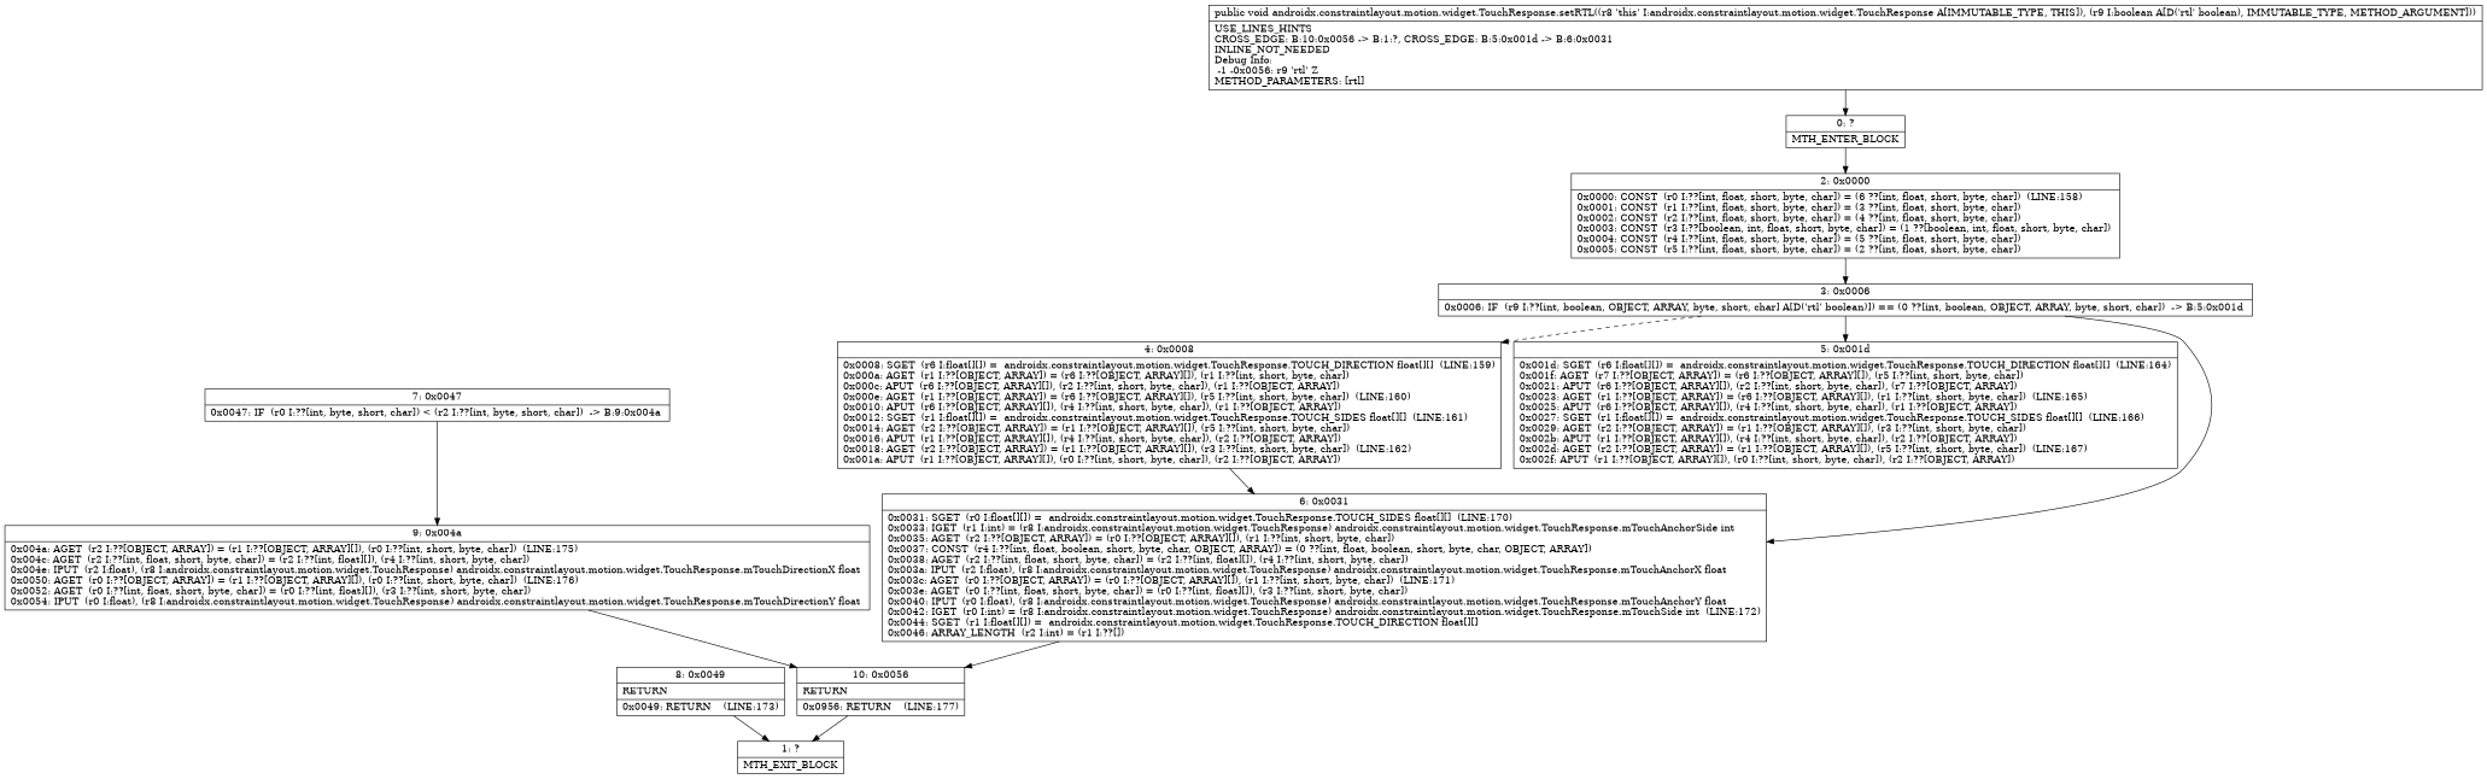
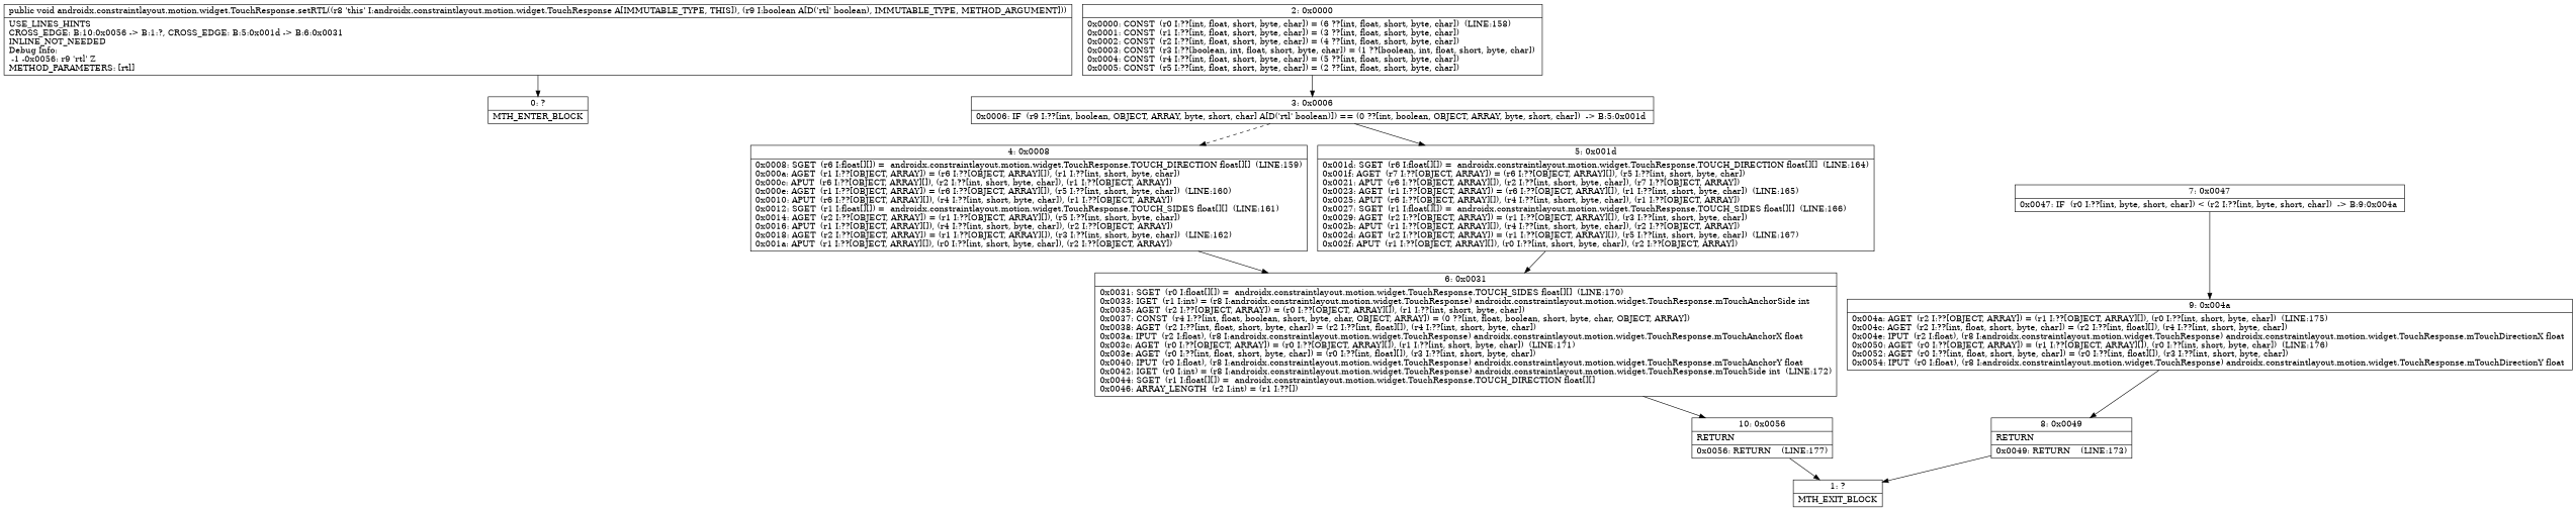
  digraph {
    node [shape=record]
    n1 [label="{0\:\ ?|MTH_ENTER_BLOCK\l}"]
    n2 [label="{2\:\ 0x0000|0x0000: CONST  (r0 I:??[int, float, short, byte, char]) = (6 ??[int, float, short, byte, char])  (LINE:158)\l0x0001: CONST  (r1 I:??[int, float, short, byte, char]) = (3 ??[int, float, short, byte, char]) \l0x0002: CONST  (r2 I:??[int, float, short, byte, char]) = (4 ??[int, float, short, byte, char]) \l0x0003: CONST  (r3 I:??[boolean, int, float, short, byte, char]) = (1 ??[boolean, int, float, short, byte, char]) \l0x0004: CONST  (r4 I:??[int, float, short, byte, char]) = (5 ??[int, float, short, byte, char]) \l0x0005: CONST  (r5 I:??[int, float, short, byte, char]) = (2 ??[int, float, short, byte, char]) \l}"]
    n3 [label="{3\:\ 0x0006|0x0006: IF  (r9 I:??[int, boolean, OBJECT, ARRAY, byte, short, char] A[D('rtl' boolean)]) == (0 ??[int, boolean, OBJECT, ARRAY, byte, short, char])  \-\> B:5:0x001d \l}"]
    n4 [label="{4\:\ 0x0008|0x0008: SGET  (r6 I:float[][]) =  androidx.constraintlayout.motion.widget.TouchResponse.TOUCH_DIRECTION float[][]  (LINE:159)\l0x000a: AGET  (r1 I:??[OBJECT, ARRAY]) = (r6 I:??[OBJECT, ARRAY][]), (r1 I:??[int, short, byte, char]) \l0x000c: APUT  (r6 I:??[OBJECT, ARRAY][]), (r2 I:??[int, short, byte, char]), (r1 I:??[OBJECT, ARRAY]) \l0x000e: AGET  (r1 I:??[OBJECT, ARRAY]) = (r6 I:??[OBJECT, ARRAY][]), (r5 I:??[int, short, byte, char])  (LINE:160)\l0x0010: APUT  (r6 I:??[OBJECT, ARRAY][]), (r4 I:??[int, short, byte, char]), (r1 I:??[OBJECT, ARRAY]) \l0x0012: SGET  (r1 I:float[][]) =  androidx.constraintlayout.motion.widget.TouchResponse.TOUCH_SIDES float[][]  (LINE:161)\l0x0014: AGET  (r2 I:??[OBJECT, ARRAY]) = (r1 I:??[OBJECT, ARRAY][]), (r5 I:??[int, short, byte, char]) \l0x0016: APUT  (r1 I:??[OBJECT, ARRAY][]), (r4 I:??[int, short, byte, char]), (r2 I:??[OBJECT, ARRAY]) \l0x0018: AGET  (r2 I:??[OBJECT, ARRAY]) = (r1 I:??[OBJECT, ARRAY][]), (r3 I:??[int, short, byte, char])  (LINE:162)\l0x001a: APUT  (r1 I:??[OBJECT, ARRAY][]), (r0 I:??[int, short, byte, char]), (r2 I:??[OBJECT, ARRAY]) \l}"]
    n5 [label="{5\:\ 0x001d|0x001d: SGET  (r6 I:float[][]) =  androidx.constraintlayout.motion.widget.TouchResponse.TOUCH_DIRECTION float[][]  (LINE:164)\l0x001f: AGET  (r7 I:??[OBJECT, ARRAY]) = (r6 I:??[OBJECT, ARRAY][]), (r5 I:??[int, short, byte, char]) \l0x0021: APUT  (r6 I:??[OBJECT, ARRAY][]), (r2 I:??[int, short, byte, char]), (r7 I:??[OBJECT, ARRAY]) \l0x0023: AGET  (r1 I:??[OBJECT, ARRAY]) = (r6 I:??[OBJECT, ARRAY][]), (r1 I:??[int, short, byte, char])  (LINE:165)\l0x0025: APUT  (r6 I:??[OBJECT, ARRAY][]), (r4 I:??[int, short, byte, char]), (r1 I:??[OBJECT, ARRAY]) \l0x0027: SGET  (r1 I:float[][]) =  androidx.constraintlayout.motion.widget.TouchResponse.TOUCH_SIDES float[][]  (LINE:166)\l0x0029: AGET  (r2 I:??[OBJECT, ARRAY]) = (r1 I:??[OBJECT, ARRAY][]), (r3 I:??[int, short, byte, char]) \l0x002b: APUT  (r1 I:??[OBJECT, ARRAY][]), (r4 I:??[int, short, byte, char]), (r2 I:??[OBJECT, ARRAY]) \l0x002d: AGET  (r2 I:??[OBJECT, ARRAY]) = (r1 I:??[OBJECT, ARRAY][]), (r5 I:??[int, short, byte, char])  (LINE:167)\l0x002f: APUT  (r1 I:??[OBJECT, ARRAY][]), (r0 I:??[int, short, byte, char]), (r2 I:??[OBJECT, ARRAY]) \l}"]
    n6 [label="{6\:\ 0x0031|0x0031: SGET  (r0 I:float[][]) =  androidx.constraintlayout.motion.widget.TouchResponse.TOUCH_SIDES float[][]  (LINE:170)\l0x0033: IGET  (r1 I:int) = (r8 I:androidx.constraintlayout.motion.widget.TouchResponse) androidx.constraintlayout.motion.widget.TouchResponse.mTouchAnchorSide int \l0x0035: AGET  (r2 I:??[OBJECT, ARRAY]) = (r0 I:??[OBJECT, ARRAY][]), (r1 I:??[int, short, byte, char]) \l0x0037: CONST  (r4 I:??[int, float, boolean, short, byte, char, OBJECT, ARRAY]) = (0 ??[int, float, boolean, short, byte, char, OBJECT, ARRAY]) \l0x0038: AGET  (r2 I:??[int, float, short, byte, char]) = (r2 I:??[int, float][]), (r4 I:??[int, short, byte, char]) \l0x003a: IPUT  (r2 I:float), (r8 I:androidx.constraintlayout.motion.widget.TouchResponse) androidx.constraintlayout.motion.widget.TouchResponse.mTouchAnchorX float \l0x003c: AGET  (r0 I:??[OBJECT, ARRAY]) = (r0 I:??[OBJECT, ARRAY][]), (r1 I:??[int, short, byte, char])  (LINE:171)\l0x003e: AGET  (r0 I:??[int, float, short, byte, char]) = (r0 I:??[int, float][]), (r3 I:??[int, short, byte, char]) \l0x0040: IPUT  (r0 I:float), (r8 I:androidx.constraintlayout.motion.widget.TouchResponse) androidx.constraintlayout.motion.widget.TouchResponse.mTouchAnchorY float \l0x0042: IGET  (r0 I:int) = (r8 I:androidx.constraintlayout.motion.widget.TouchResponse) androidx.constraintlayout.motion.widget.TouchResponse.mTouchSide int  (LINE:172)\l0x0044: SGET  (r1 I:float[][]) =  androidx.constraintlayout.motion.widget.TouchResponse.TOUCH_DIRECTION float[][] \l0x0046: ARRAY_LENGTH  (r2 I:int) = (r1 I:??[]) \l}"]
-   n7 [label="{10\:\ 0x0056|RETURN\l|0x0956: RETURN    (LINE:177)\l}"]
+   n7 [label="{10\:\ 0x0056|RETURN\l|0x0056: RETURN    (LINE:177)\l}"]
    n8 [label="{7\:\ 0x0047|0x0047: IF  (r0 I:??[int, byte, short, char]) \< (r2 I:??[int, byte, short, char])  \-\> B:9:0x004a \l}"]
    n9 [label="{9\:\ 0x004a|0x004a: AGET  (r2 I:??[OBJECT, ARRAY]) = (r1 I:??[OBJECT, ARRAY][]), (r0 I:??[int, short, byte, char])  (LINE:175)\l0x004c: AGET  (r2 I:??[int, float, short, byte, char]) = (r2 I:??[int, float][]), (r4 I:??[int, short, byte, char]) \l0x004e: IPUT  (r2 I:float), (r8 I:androidx.constraintlayout.motion.widget.TouchResponse) androidx.constraintlayout.motion.widget.TouchResponse.mTouchDirectionX float \l0x0050: AGET  (r0 I:??[OBJECT, ARRAY]) = (r1 I:??[OBJECT, ARRAY][]), (r0 I:??[int, short, byte, char])  (LINE:176)\l0x0052: AGET  (r0 I:??[int, float, short, byte, char]) = (r0 I:??[int, float][]), (r3 I:??[int, short, byte, char]) \l0x0054: IPUT  (r0 I:float), (r8 I:androidx.constraintlayout.motion.widget.TouchResponse) androidx.constraintlayout.motion.widget.TouchResponse.mTouchDirectionY float \l}"]
    n10 [label="{8\:\ 0x0049|RETURN\l|0x0049: RETURN    (LINE:173)\l}"]
    n11 [label="{1\:\ ?|MTH_EXIT_BLOCK\l}"]
    n12 [label="{public void androidx.constraintlayout.motion.widget.TouchResponse.setRTL((r8 'this' I:androidx.constraintlayout.motion.widget.TouchResponse A[IMMUTABLE_TYPE, THIS]), (r9 I:boolean A[D('rtl' boolean), IMMUTABLE_TYPE, METHOD_ARGUMENT]))  | USE_LINES_HINTS\lCROSS_EDGE: B:10:0x0056 \-\> B:1:?, CROSS_EDGE: B:5:0x001d \-\> B:6:0x0031\lINLINE_NOT_NEEDED\lDebug Info:\l  \-1 \-0x0056: r9 'rtl' Z\lMETHOD_PARAMETERS: [rtl]\l}"]
-   n1 -> n2
    n2 -> n3
    n3 -> n4 [style=dashed]
    n3 -> n5
    n4 -> n6
-   n3 -> n6
+   n5 -> n6
    n6 -> n7
    n7 -> n11
    n8 -> n9
-   n9 -> n7
+   n9 -> n10
    n10 -> n11
    n12 -> n1
  }
